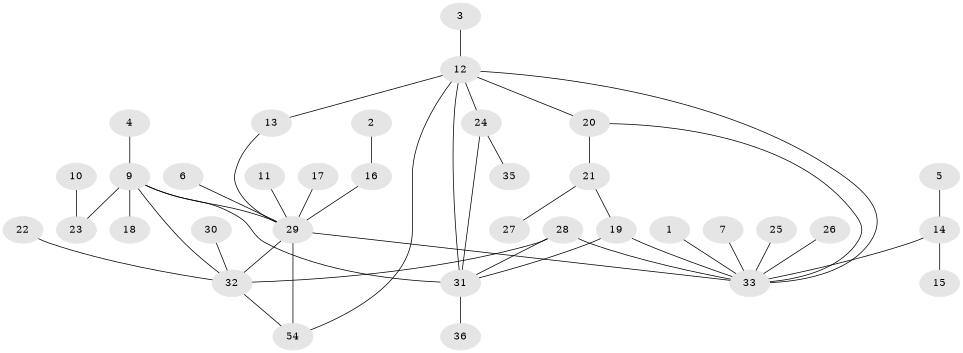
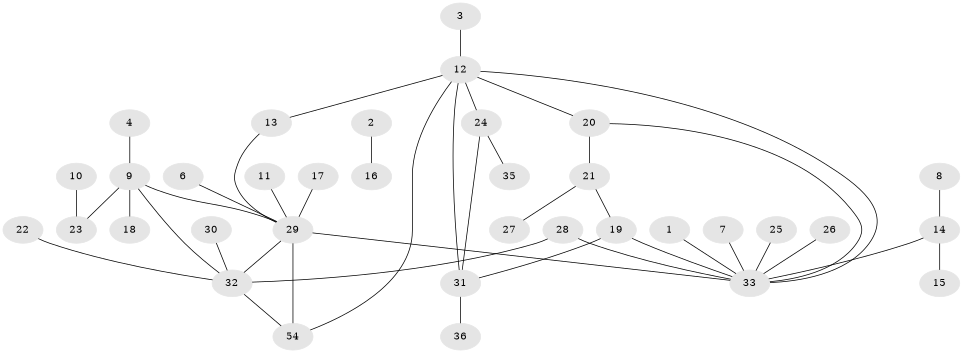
  graph {
    node [color=gray90 style=filled]
    edge [weight=1.0]
    1
    33
    2
    16
    29
    3
    12
    31
    13
    20
    24
    n12 [label=54]
    4
    9
    18
    23
    32
-   5
+   5 [label=8]
    14
    15
    6
    7
    28
    36
    10
    11
    21
    35
    17
    19
    27
    22
    25
    26
    30
    1 -- 33
    2 -- 16
-   16 -- 29
    29 -- 33
    29 -- n12
    29 -- 32
    3 -- 12
    12 -- 33
    12 -- 31
    12 -- 13
    12 -- 20
    12 -- 24
    12 -- n12
    31 -- 36
    13 -- 29
    20 -- 33
    20 -- 21
    24 -- 31
    24 -- 35
    4 -- 9
    9 -- 29
-   9 -- 31 [weight=2.0]
    9 -- 18
    9 -- 23
    9 -- 32
    32 -- n12
    5 -- 14
    14 -- 33
    14 -- 15
    6 -- 29
    7 -- 33
    28 -- 33
-   28 -- 31
    28 -- 32
    10 -- 23
    11 -- 29
    21 -- 19
    21 -- 27
    17 -- 29
    19 -- 33
    19 -- 31
    22 -- 32
    25 -- 33
    26 -- 33
    30 -- 32
  }
